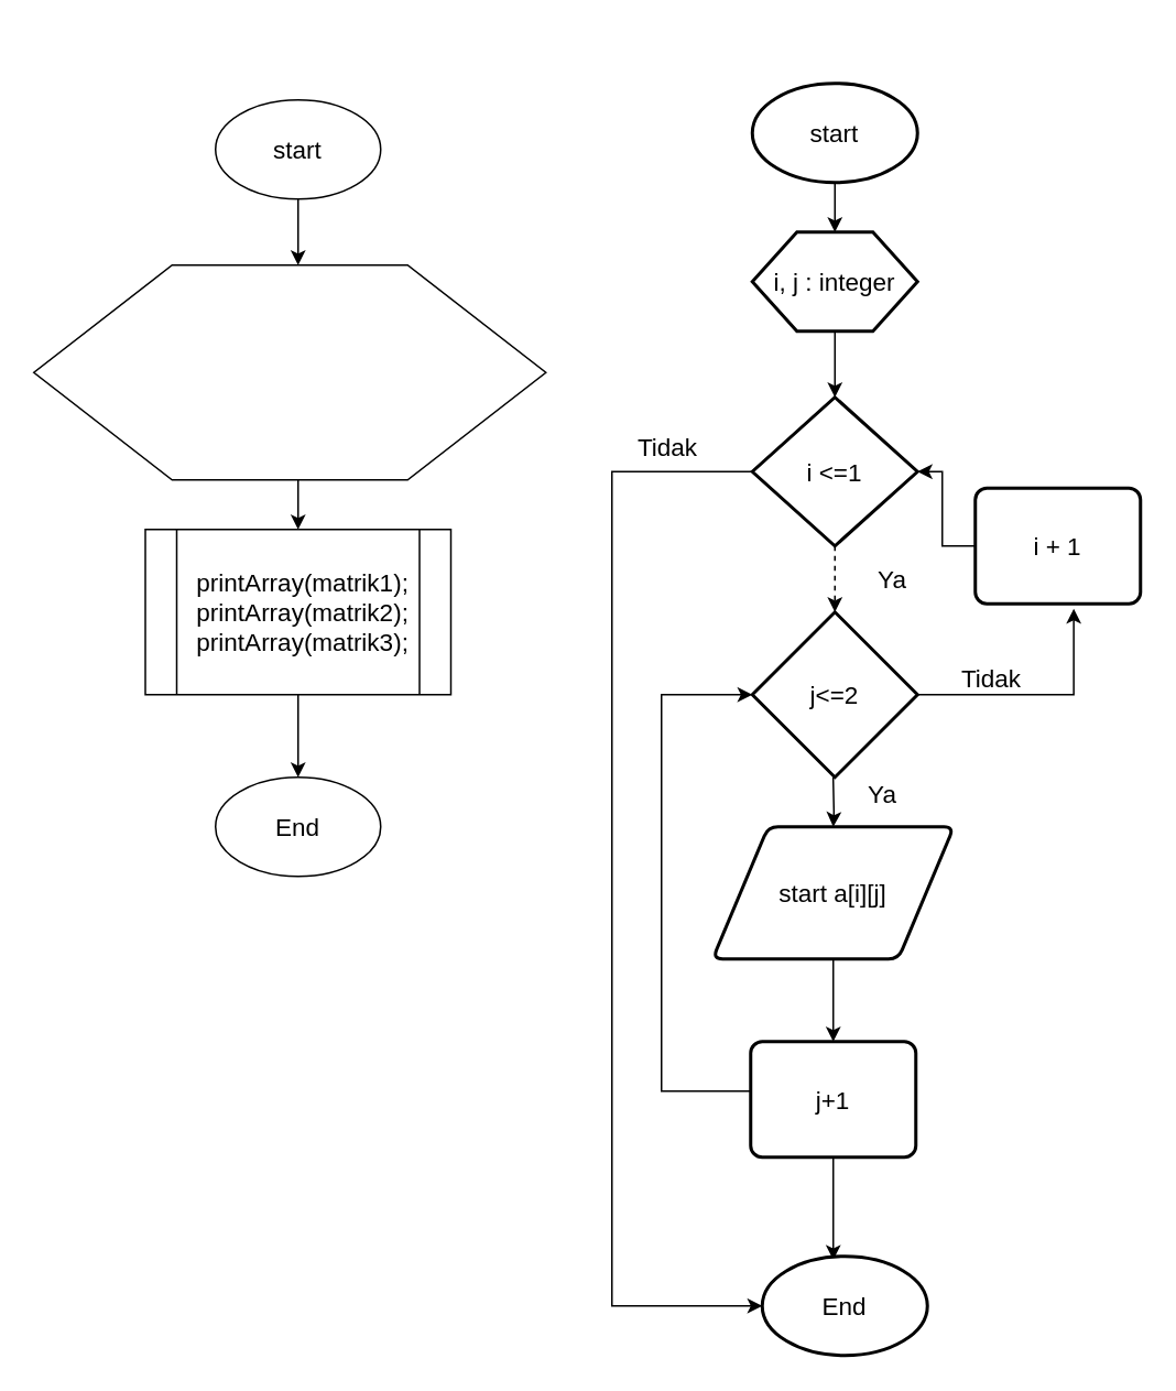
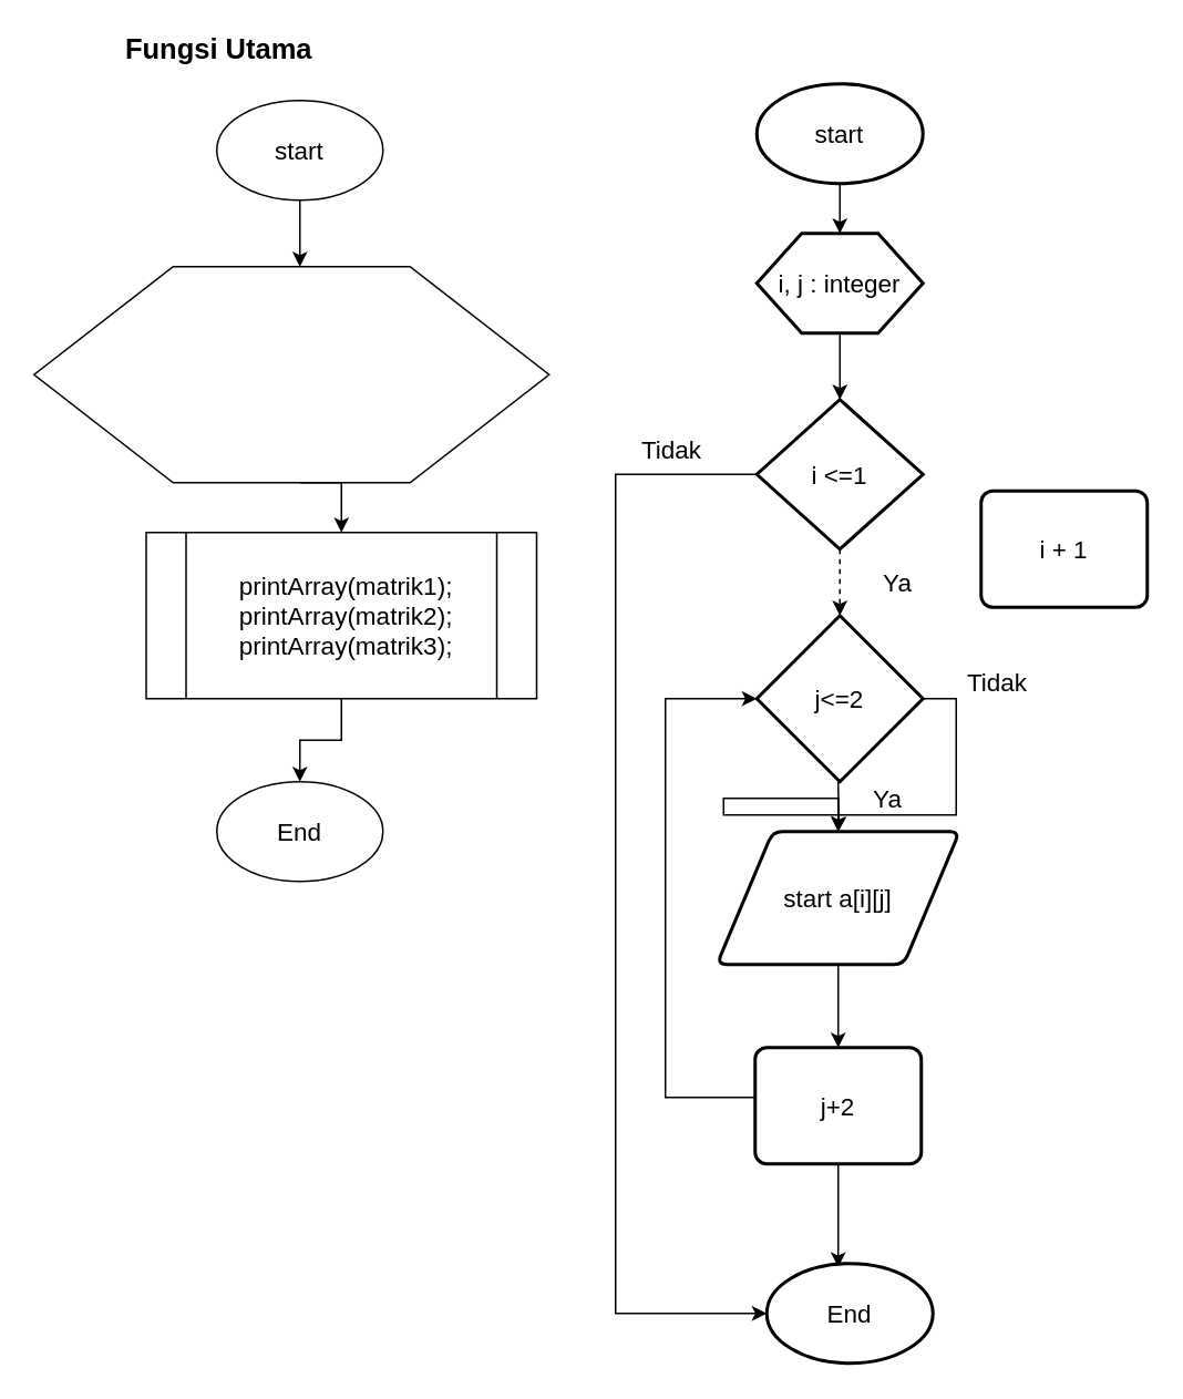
  <mxCell id="0" />
  <mxCell id="1" parent="0" />
  <mxCell id="2" value="" style="verticalLabelPosition=bottom;verticalAlign=top;html=1;shape=hexagon;perimeter=hexagonPerimeter2;arcSize=6;size=0.27;fontSize=15;" vertex="1" parent="1"><mxGeometry y="160" width="310" height="130" as="geometry" x="20" /></mxCell>
  <mxCell id="3" style="edgeStyle=orthogonalEdgeStyle;rounded=0;orthogonalLoop=1;jettySize=auto;html=1;entryX=0.5;entryY=0;entryDx=0;entryDy=0;fontSize=15;" edge="1" parent="1" target="5"><mxGeometry relative="1" as="geometry"><mxPoint x="180" y="290" as="sourcePoint" /></mxGeometry></mxCell>
  <mxCell id="4" style="edgeStyle=orthogonalEdgeStyle;rounded=0;orthogonalLoop=1;jettySize=auto;html=1;entryX=0.5;entryY=0;entryDx=0;entryDy=0;entryPerimeter=0;fontSize=15;" edge="1" parent="1" source="5" target="8"><mxGeometry relative="1" as="geometry" /></mxCell>
- <mxCell id="5" value="&lt;div style=&quot;font-size: 15px;&quot;&gt;&amp;nbsp;printArray(matrik1);&lt;/div&gt;&lt;div style=&quot;font-size: 15px;&quot;&gt;&amp;nbsp;printArray(matrik2);&lt;/div&gt;&lt;div style=&quot;font-size: 15px;&quot;&gt;&amp;nbsp;printArray(matrik3);&lt;/div&gt;" style="shape=process;whiteSpace=wrap;html=1;backgroundOutline=1;strokeWidth=1;fontSize=15;" vertex="1" parent="1"><mxGeometry x="87.5" y="320" width="185" height="100" as="geometry" /></mxCell>
+ <mxCell id="5" value="&lt;div style=&quot;font-size: 15px;&quot;&gt;&amp;nbsp;printArray(matrik1);&lt;/div&gt;&lt;div style=&quot;font-size: 15px;&quot;&gt;&amp;nbsp;printArray(matrik2);&lt;/div&gt;&lt;div style=&quot;font-size: 15px;&quot;&gt;&amp;nbsp;printArray(matrik3);&lt;/div&gt;" style="shape=process;whiteSpace=wrap;html=1;backgroundOutline=1;strokeWidth=1;fontSize=15;" vertex="1" parent="1"><mxGeometry x="87.5" y="320" width="235" height="100" as="geometry" /></mxCell>
  <mxCell id="6" style="edgeStyle=orthogonalEdgeStyle;rounded=0;orthogonalLoop=1;jettySize=auto;html=1;fontSize=15;" edge="1" parent="1" source="7"><mxGeometry relative="1" as="geometry"><mxPoint x="180" y="160" as="targetPoint" /></mxGeometry></mxCell>
  <mxCell id="7" value="start" style="strokeWidth=1;html=1;shape=mxgraph.flowchart.start_1;whiteSpace=wrap;fontSize=15;" vertex="1" parent="1"><mxGeometry x="130" y="60" width="100" height="60" as="geometry" /></mxCell>
  <mxCell id="8" value="End" style="strokeWidth=1;html=1;shape=mxgraph.flowchart.start_1;whiteSpace=wrap;fontSize=15;" vertex="1" parent="1"><mxGeometry x="130" y="470" width="100" height="60" as="geometry" /></mxCell>
+ <mxCell id="9" value="Fungsi Utama" style="text;html=1;strokeColor=none;fillColor=none;align=center;verticalAlign=middle;whiteSpace=wrap;rounded=0;fontSize=17;fontStyle=1" vertex="1" parent="1"><mxGeometry x="60" y="20" width="142.5" height="20" as="geometry" /></mxCell>
  <mxCell id="10" style="edgeStyle=orthogonalEdgeStyle;rounded=0;orthogonalLoop=1;jettySize=auto;html=1;entryX=0.5;entryY=0;entryDx=0;entryDy=0;fontSize=15;" edge="1" parent="1" source="11" target="13"><mxGeometry relative="1" as="geometry" /></mxCell>
  <mxCell id="11" value="start" style="strokeWidth=2;html=1;shape=mxgraph.flowchart.start_1;whiteSpace=wrap;fontSize=15;" vertex="1" parent="1"><mxGeometry x="455" y="50" width="100" height="60" as="geometry" /></mxCell>
  <mxCell id="12" style="edgeStyle=orthogonalEdgeStyle;rounded=0;orthogonalLoop=1;jettySize=auto;html=1;entryX=0.5;entryY=0;entryDx=0;entryDy=0;entryPerimeter=0;fontSize=15;" edge="1" parent="1" source="13" target="17"><mxGeometry relative="1" as="geometry" /></mxCell>
  <mxCell id="13" value="" style="verticalLabelPosition=bottom;verticalAlign=top;html=1;shape=hexagon;perimeter=hexagonPerimeter2;arcSize=6;size=0.27;strokeWidth=2;fontSize=15;" vertex="1" parent="1"><mxGeometry x="455" y="140" width="100" height="60" as="geometry" /></mxCell>
  <mxCell id="14" value="i, j : integer" style="text;html=1;strokeColor=none;fillColor=none;align=center;verticalAlign=middle;whiteSpace=wrap;rounded=0;fontSize=15;" vertex="1" parent="1"><mxGeometry x="450" y="160" width="110" height="20" as="geometry" /></mxCell>
  <mxCell id="15" style="edgeStyle=orthogonalEdgeStyle;rounded=0;orthogonalLoop=1;jettySize=auto;html=1;entryX=0.5;entryY=0;entryDx=0;entryDy=0;entryPerimeter=0;fontSize=15;dashed=1;" edge="1" parent="1" source="17" target="19"><mxGeometry relative="1" as="geometry" /></mxCell>
  <mxCell id="16" style="edgeStyle=orthogonalEdgeStyle;rounded=0;orthogonalLoop=1;jettySize=auto;html=1;entryX=0;entryY=0.5;entryDx=0;entryDy=0;entryPerimeter=0;fontSize=15;" edge="1" parent="1" source="17" target="26"><mxGeometry relative="1" as="geometry"><Array as="points"><mxPoint x="370" y="285" /><mxPoint x="370" y="790" /></Array></mxGeometry></mxCell>
  <mxCell id="17" value="i &amp;lt;=1" style="strokeWidth=2;html=1;shape=mxgraph.flowchart.decision;whiteSpace=wrap;fontSize=15;" vertex="1" parent="1"><mxGeometry x="455" y="240" width="100" height="90" as="geometry" /></mxCell>
  <mxCell id="18" style="edgeStyle=orthogonalEdgeStyle;rounded=0;orthogonalLoop=1;jettySize=auto;html=1;fontSize=15;" edge="1" parent="1" target="22"><mxGeometry relative="1" as="geometry"><mxPoint x="503.941" y="470" as="sourcePoint" /></mxGeometry></mxCell>
  <mxCell id="19" value="j&amp;lt;=2" style="strokeWidth=2;html=1;shape=mxgraph.flowchart.decision;whiteSpace=wrap;fontSize=15;" vertex="1" parent="1"><mxGeometry x="455" y="370" width="100" height="100" as="geometry" /></mxCell>
  <mxCell id="20" style="edgeStyle=orthogonalEdgeStyle;rounded=0;orthogonalLoop=1;jettySize=auto;html=1;entryX=0.5;entryY=0;entryDx=0;entryDy=0;fontSize=15;" edge="1" parent="1" source="22" target="25"><mxGeometry relative="1" as="geometry" /></mxCell>
- <mxCell id="21" style="edgeStyle=orthogonalEdgeStyle;rounded=0;orthogonalLoop=1;jettySize=auto;html=1;exitX=1;exitY=0.5;exitDx=0;exitDy=0;entryX=0.596;entryY=1.042;entryDx=0;entryDy=0;entryPerimeter=0;fontSize=15;exitPerimeter=0;" edge="1" parent="1" source="19" target="28"><mxGeometry relative="1" as="geometry" /></mxCell>
+ <mxCell id="21" style="edgeStyle=orthogonalEdgeStyle;rounded=0;orthogonalLoop=1;jettySize=auto;html=1;exitX=1;exitY=0.5;exitDx=0;exitDy=0;fontSize=15;exitPerimeter=0;" edge="1" parent="1" source="19" target="22"><mxGeometry relative="1" as="geometry" /></mxCell>
  <mxCell id="22" value="start a[i][j]" style="shape=parallelogram;html=1;strokeWidth=2;perimeter=parallelogramPerimeter;whiteSpace=wrap;rounded=1;arcSize=12;size=0.23;fontSize=15;" vertex="1" parent="1"><mxGeometry x="431" y="500" width="146" height="80" as="geometry" /></mxCell>
  <mxCell id="23" style="edgeStyle=orthogonalEdgeStyle;rounded=0;orthogonalLoop=1;jettySize=auto;html=1;entryX=0.43;entryY=0.036;entryDx=0;entryDy=0;entryPerimeter=0;fontSize=15;" edge="1" parent="1" source="25" target="26"><mxGeometry relative="1" as="geometry" /></mxCell>
  <mxCell id="24" style="edgeStyle=orthogonalEdgeStyle;rounded=0;orthogonalLoop=1;jettySize=auto;html=1;fontSize=15;" edge="1" parent="1" source="25"><mxGeometry relative="1" as="geometry"><mxPoint x="455" y="420" as="targetPoint" /><Array as="points"><mxPoint x="400" y="660" /><mxPoint x="400" y="420" /><mxPoint x="455" y="420" /></Array></mxGeometry></mxCell>
- <mxCell id="25" value="j+1" style="rounded=1;whiteSpace=wrap;html=1;absoluteArcSize=1;arcSize=14;strokeWidth=2;fontSize=15;" vertex="1" parent="1"><mxGeometry x="454" y="630" width="100" height="70" as="geometry" /></mxCell>
+ <mxCell id="25" value="j+2" style="rounded=1;whiteSpace=wrap;html=1;absoluteArcSize=1;arcSize=14;strokeWidth=2;fontSize=15;" vertex="1" parent="1"><mxGeometry x="454" y="630" width="100" height="70" as="geometry" /></mxCell>
  <mxCell id="26" value="End" style="strokeWidth=2;html=1;shape=mxgraph.flowchart.start_1;whiteSpace=wrap;fontSize=15;" vertex="1" parent="1"><mxGeometry x="461" y="760" width="100" height="60" as="geometry" /></mxCell>
- <mxCell id="27" style="edgeStyle=orthogonalEdgeStyle;rounded=0;orthogonalLoop=1;jettySize=auto;html=1;entryX=1;entryY=0.5;entryDx=0;entryDy=0;entryPerimeter=0;fontSize=15;" edge="1" parent="1" source="28" target="17"><mxGeometry relative="1" as="geometry" /></mxCell>
  <mxCell id="28" value="i + 1" style="rounded=1;whiteSpace=wrap;html=1;absoluteArcSize=1;arcSize=14;strokeWidth=2;fontSize=15;" vertex="1" parent="1"><mxGeometry x="590" y="295" width="100" height="70" as="geometry" /></mxCell>
  <mxCell id="29" style="edgeStyle=orthogonalEdgeStyle;rounded=0;orthogonalLoop=1;jettySize=auto;html=1;exitX=0.5;exitY=1;exitDx=0;exitDy=0;fontSize=15;" edge="1" parent="1" source="14" target="14"><mxGeometry relative="1" as="geometry" /></mxCell>
  <mxCell id="30" value="Ya" style="text;html=1;strokeColor=none;fillColor=none;align=center;verticalAlign=middle;whiteSpace=wrap;rounded=0;fontSize=15;" vertex="1" parent="1"><mxGeometry x="520" y="340" width="40" height="20" as="geometry" /></mxCell>
  <mxCell id="31" value="Tidak" style="text;html=1;strokeColor=none;fillColor=none;align=center;verticalAlign=middle;whiteSpace=wrap;rounded=0;fontSize=15;" vertex="1" parent="1"><mxGeometry x="384" y="260" width="40" height="20" as="geometry" /></mxCell>
  <mxCell id="32" value="Ya" style="text;html=1;strokeColor=none;fillColor=none;align=center;verticalAlign=middle;whiteSpace=wrap;rounded=0;fontSize=15;" vertex="1" parent="1"><mxGeometry x="514" y="470" width="40" height="20" as="geometry" /></mxCell>
  <mxCell id="33" value="Tidak" style="text;html=1;strokeColor=none;fillColor=none;align=center;verticalAlign=middle;whiteSpace=wrap;rounded=0;fontSize=15;" vertex="1" parent="1"><mxGeometry x="580" y="400" width="40" height="20" as="geometry" /></mxCell>
